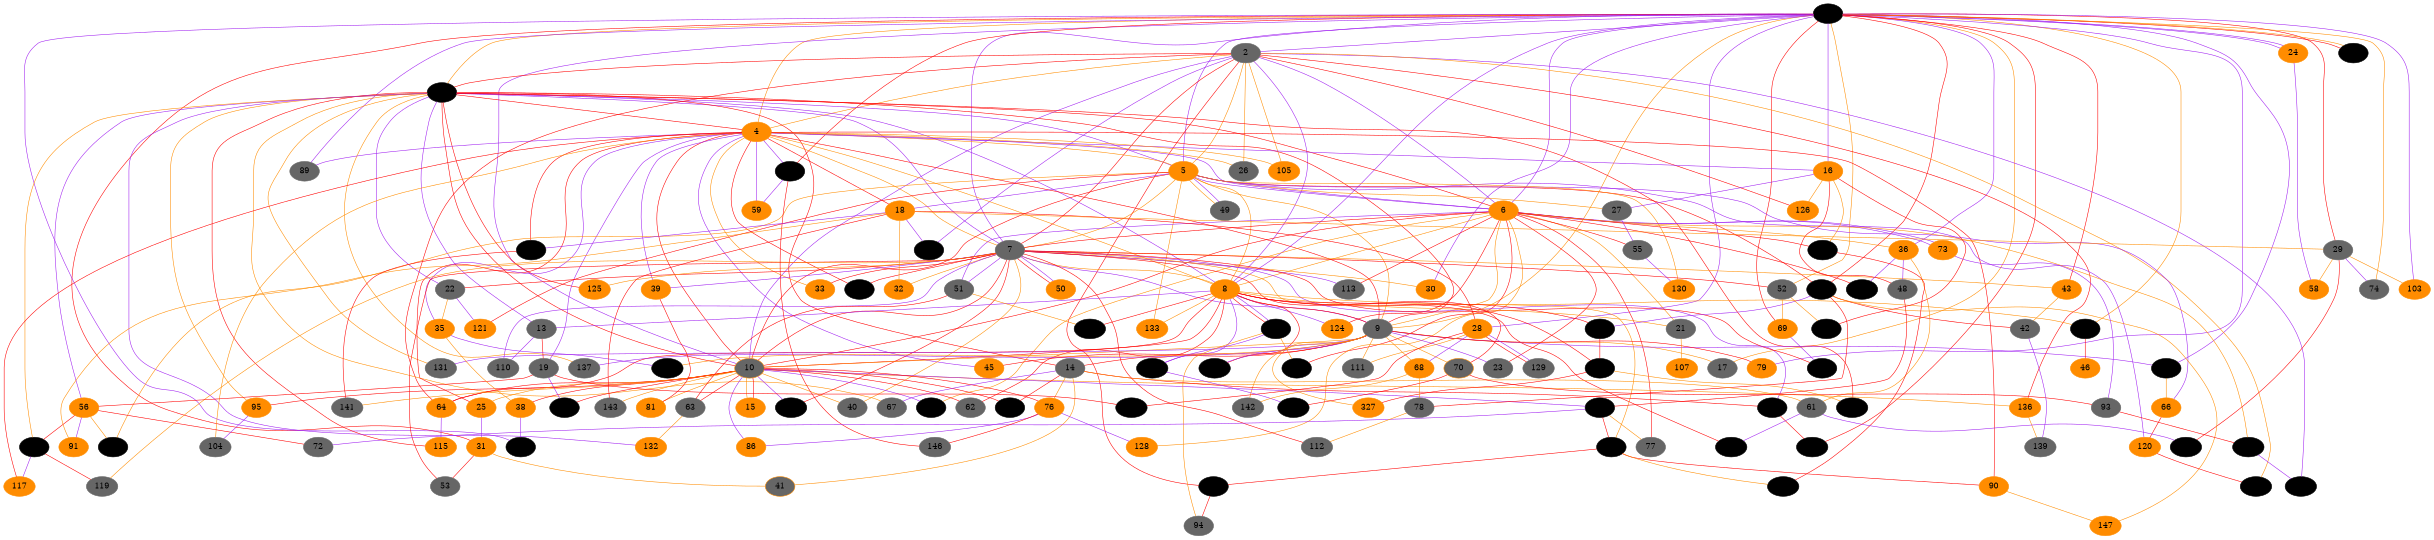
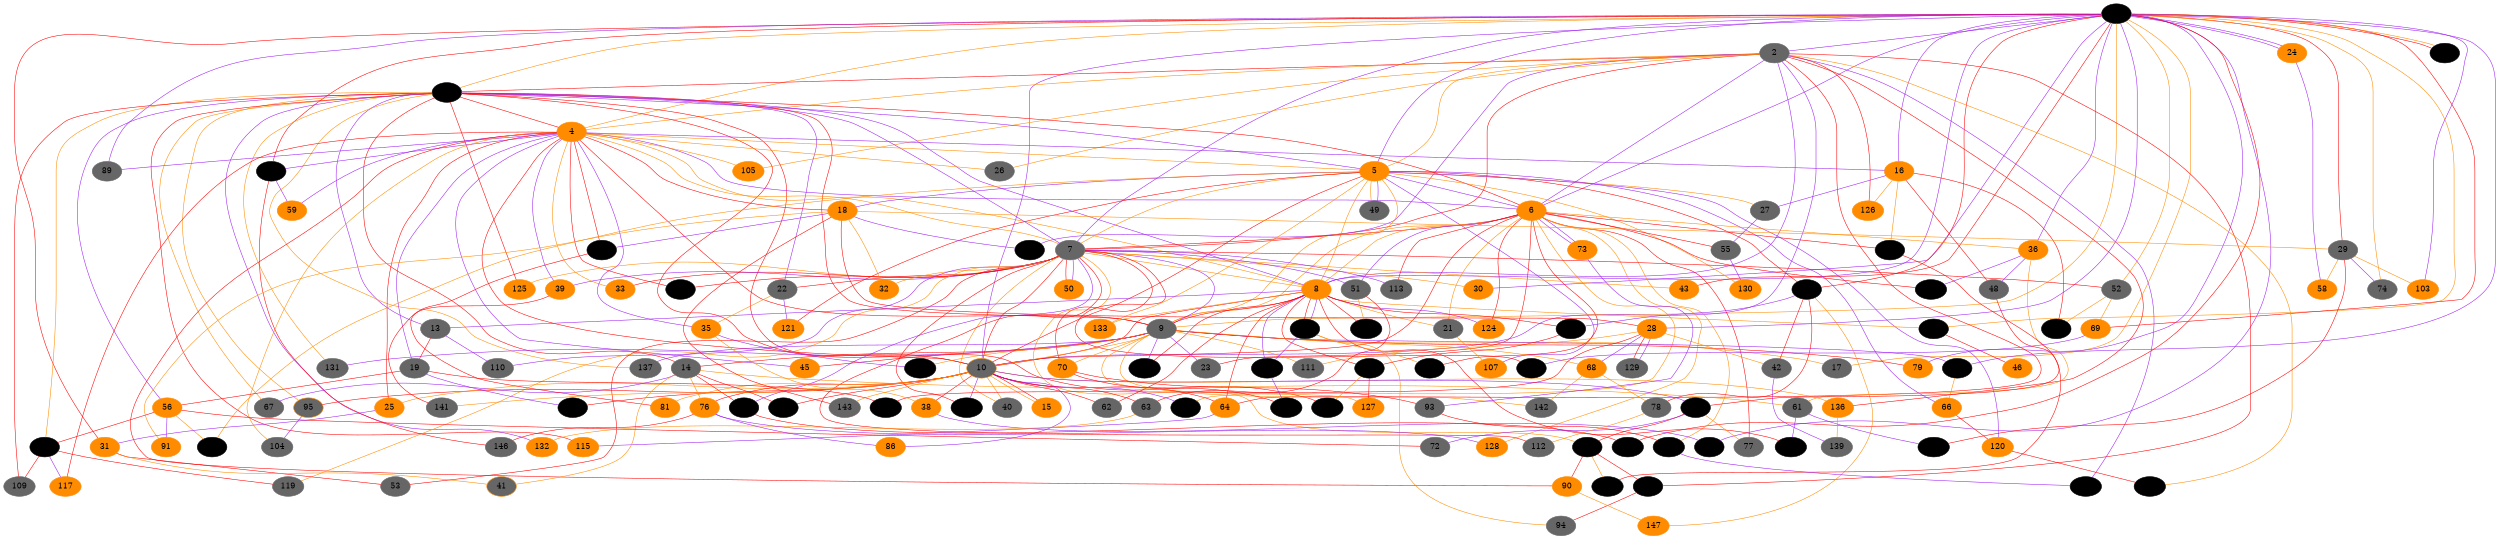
  graph {
    node [color=darkorange style=filled]
    edge [color=red]
    1 [color=black]
    2 [color=gray40]
    3 [color=black]
    4
    5
    6
    7 [color=gray40]
    8
    9 [color=gray40]
    10 [fillcolor=gray40]
    11 [color=black]
    12 [color=black]
    16
    17 [color=gray40]
    24
    28
    29 [color=gray40]
    30
    31
    34 [color=black]
    36
    43
    44 [color=black]
    52 [color=gray40]
    69
    74 [color=gray40]
    79
    87 [color=black]
    89 [color=gray40]
    99 [color=black]
    103
    122 [color=black]
    26 [color=gray40]
    37 [color=black]
    88 [color=black]
    102 [color=black]
    105
    126
    134 [color=black]
    136
    64
    13 [color=gray40]
    14 [color=gray40]
    22 [color=gray40]
    56
    67 [color=gray40]
-   95
+   95 [fillcolor=gray40]
    97 [color=black]
+   109 [color=gray40]
    114 [color=black]
    115
    125
    131 [color=gray40]
    132
    137 [color=gray40]
    18
    19 [color=gray40]
    25
    33
    35
    39
    45
    59
    60 [color=black]
    90
    92 [color=black]
    104 [color=gray40]
    117
    27 [color=gray40]
    49 [color=gray40]
    66
    71 [color=black]
    107
    120
    121
    130
    133
    21 [color=gray40]
    23 [color=gray40]
    51 [color=gray40]
    55 [color=gray40]
    73
    77 [color=gray40]
    80 [color=black]
    82 [color=black]
    84 [color=black]
    101 [color=black]
    108 [color=black]
    113 [color=gray40]
    124
    128
    32
    40 [color=gray40]
    50
    53 [color=gray40]
-   70 [fillcolor=gray40]
+   70
    75 [color=black]
    85 [color=black]
    96 [color=black]
    110 [color=gray40]
    112 [color=gray40]
    119 [color=gray40]
    144 [color=black]
    62 [color=gray40]
    65 [color=black]
    83 [color=black]
    98 [color=black]
    100 [color=black]
    106 [color=black]
    123 [color=black]
    145 [color=black]
    68
    111 [color=gray40]
-   127 [label=327]
+   127
    140 [color=black]
    142 [color=gray40]
    15
    20 [color=black]
    38
    47 [color=black]
    54 [color=black]
    63 [color=gray40]
    76
    81
    86
    141 [color=gray40]
    143 [color=gray40]
    46
    146 [color=gray40]
    48 [color=gray40]
    57 [color=black]
    58
    135 [color=black]
    42 [color=gray40]
    129 [color=gray40]
    118 [color=black]
    41 [fillcolor=gray40]
    78 [color=gray40]
    147
    61 [color=gray40]
    94 [color=gray40]
    139 [color=gray40]
    91
    72 [color=gray40]
    93 [color=gray40]
    116 [color=black]
    138 [color=black]
    1 -- 2 [color=purple]
    1 -- 3 [color=darkorange]
    1 -- 4 [color=darkorange]
    1 -- 5 [color=purple]
    1 -- 6 [color=purple]
    1 -- 7 [color=purple]
    1 -- 8 [color=purple]
    1 -- 9 [color=darkorange]
    1 -- 10 [color=purple]
    1 -- 11 [color=darkorange]
    1 -- 12
    1 -- 16 [color=purple]
    1 -- 17 [color=darkorange]
    1 -- 24 [color=purple]
    1 -- 24 [color=purple]
    1 -- 28 [color=purple]
    1 -- 29
    1 -- 30 [color=purple]
    1 -- 31
    1 -- 34
    1 -- 36 [color=purple]
    1 -- 43
    1 -- 44 [color=purple]
    1 -- 52 [color=darkorange]
    1 -- 69
    1 -- 74 [color=darkorange]
    1 -- 79 [color=purple]
    1 -- 87 [color=purple]
    1 -- 89 [color=purple]
    1 -- 99
    1 -- 99 [color=darkorange]
    1 -- 103 [color=purple]
    1 -- 122
    2 -- 3
    2 -- 4 [color=darkorange]
    2 -- 5 [color=darkorange]
    2 -- 6 [color=purple]
    2 -- 7
    2 -- 8 [color=purple]
    2 -- 10 [color=purple]
    2 -- 26 [color=darkorange]
    2 -- 37 [color=purple]
    2 -- 88
    2 -- 102 [color=purple]
    2 -- 105 [color=darkorange]
    2 -- 126
    2 -- 134 [color=darkorange]
    2 -- 136
    2 -- 64
    3 -- 4
    3 -- 5 [color=purple]
    3 -- 6
    3 -- 7 [color=purple]
    3 -- 8 [color=purple]
    3 -- 9
    3 -- 10
    3 -- 13 [color=purple]
    3 -- 14
    3 -- 22 [color=purple]
    3 -- 56 [color=purple]
    3 -- 67 [color=darkorange]
    3 -- 95 [color=darkorange]
    3 -- 97 [color=darkorange]
+   3 -- 109
    3 -- 114
    3 -- 115
    3 -- 125
    3 -- 131 [color=darkorange]
    3 -- 132 [color=purple]
    3 -- 137 [color=darkorange]
    4 -- 5 [color=darkorange]
    4 -- 6 [color=purple]
    4 -- 7 [color=darkorange]
    4 -- 8 [color=darkorange]
    4 -- 9
    4 -- 10
    4 -- 12 [color=purple]
    4 -- 16 [color=purple]
    4 -- 89 [color=purple]
    4 -- 26 [color=darkorange]
    4 -- 105 [color=darkorange]
    4 -- 18
    4 -- 19 [color=purple]
    4 -- 25
    4 -- 33 [color=darkorange]
    4 -- 35 [color=purple]
    4 -- 39 [color=purple]
    4 -- 45 [color=purple]
    4 -- 59 [color=purple]
    4 -- 60
    4 -- 90
    4 -- 92
    4 -- 104 [color=darkorange]
    4 -- 117
    5 -- 6 [color=purple]
    5 -- 7 [color=darkorange]
    5 -- 8 [color=darkorange]
    5 -- 9 [color=darkorange]
    5 -- 10
    5 -- 34
    5 -- 18 [color=purple]
    5 -- 27 [color=darkorange]
    5 -- 49 [color=darkorange]
    5 -- 49 [color=purple]
    5 -- 66 [color=purple]
    5 -- 71 [color=darkorange]
+   5 -- 107 [color=purple]
    5 -- 120 [color=purple]
    5 -- 121
    5 -- 130 [color=darkorange]
    5 -- 133 [color=darkorange]
    6 -- 7
    6 -- 8 [color=darkorange]
    6 -- 9 [color=darkorange]
    6 -- 10
    6 -- 36 [color=darkorange]
    6 -- 21 [color=darkorange]
    6 -- 23
    6 -- 51 [color=purple]
    6 -- 55
    6 -- 73 [color=purple]
    6 -- 73 [color=purple]
    6 -- 77
    6 -- 80
    6 -- 82
    6 -- 84 [color=darkorange]
    6 -- 101 [color=darkorange]
    6 -- 108
    6 -- 113
    6 -- 124
    6 -- 128 [color=darkorange]
    7 -- 8 [color=darkorange]
    7 -- 9 [color=purple]
    7 -- 10
    7 -- 30 [color=darkorange]
    7 -- 43 [color=darkorange]
    7 -- 52
    7 -- 22
    7 -- 125 [color=darkorange]
    7 -- 33
    7 -- 39 [color=purple]
    7 -- 92
    7 -- 51 [color=purple]
    7 -- 113 [color=purple]
    7 -- 32 [color=darkorange]
    7 -- 40 [color=darkorange]
    7 -- 50
    7 -- 50 [color=purple]
    7 -- 53
    7 -- 70
    7 -- 75 [color=darkorange]
    7 -- 85 [color=purple]
    7 -- 96
    7 -- 110 [color=purple]
    7 -- 112
    7 -- 119 [color=darkorange]
    7 -- 144
    8 -- 9
    8 -- 10
    8 -- 11 [color=darkorange]
    8 -- 64
    8 -- 13 [color=purple]
    8 -- 133 [color=darkorange]
    8 -- 21 [color=darkorange]
    8 -- 124 [color=purple]
    8 -- 62
    8 -- 65
    8 -- 65 [color=purple]
    8 -- 83
    8 -- 98
    8 -- 100
    8 -- 106 [color=purple]
    8 -- 123
    8 -- 145
    9 -- 10 [color=darkorange]
    9 -- 17 [color=darkorange]
    9 -- 44 [color=purple]
    9 -- 79
    9 -- 14
    9 -- 131 [color=purple]
    9 -- 137 [color=purple]
    9 -- 45
    9 -- 23 [color=purple]
    9 -- 70 [color=darkorange]
    9 -- 100 [color=purple]
    9 -- 68 [color=darkorange]
    9 -- 111 [color=darkorange]
    9 -- 127 [color=darkorange]
    9 -- 140 [color=darkorange]
    9 -- 142 [color=darkorange]
    10 -- 136 [color=darkorange]
    10 -- 64
    10 -- 95
    10 -- 25 [color=darkorange]
    10 -- 84 [color=purple]
    10 -- 40 [color=darkorange]
    10 -- 144 [color=purple]
    10 -- 62
    10 -- 15 [color=darkorange]
    10 -- 15
    10 -- 20
    10 -- 38
    10 -- 47
    10 -- 54 [color=purple]
    10 -- 63
    10 -- 76
    10 -- 81 [color=darkorange]
    10 -- 86 [color=purple]
    10 -- 141 [color=darkorange]
    10 -- 143 [color=darkorange]
    11 -- 46
    12 -- 59 [color=purple]
    12 -- 146
    16 -- 126 [color=darkorange]
    16 -- 27 [color=purple]
    16 -- 82 [color=darkorange]
    16 -- 48
    16 -- 57
    24 -- 58 [color=purple]
    28 -- 68 [color=purple]
    28 -- 111 [color=darkorange]
    28 -- 135
-   43 -- 42 [color=darkorange]
+   28 -- 42 [color=darkorange]
    28 -- 129
    28 -- 129 [color=purple]
    29 -- 74 [color=purple]
    29 -- 103 [color=darkorange]
    29 -- 58 [color=darkorange]
    29 -- 118
    31 -- 53
    31 -- 41 [color=darkorange]
    34 -- 83 [color=purple]
    34 -- 42
    34 -- 78
    34 -- 147 [color=darkorange]
    36 -- 108 [color=purple]
    36 -- 48 [color=purple]
    36 -- 61 [color=darkorange]
    44 -- 66 [color=darkorange]
    52 -- 69 [color=darkorange]
    52 -- 57 [color=darkorange]
    69 -- 96 [color=purple]
    88 -- 94
    136 -- 139 [color=darkorange]
    64 -- 115 [color=purple]
    13 -- 19
    13 -- 110 [color=purple]
    14 -- 67 [color=purple]
    14 -- 85
    14 -- 47
    14 -- 76 [color=darkorange]
    14 -- 41 [color=darkorange]
    14 -- 61 [color=darkorange]
    22 -- 35 [color=darkorange]
    22 -- 121 [color=purple]
    56 -- 97
    56 -- 71 [color=darkorange]
    56 -- 91 [color=purple]
    56 -- 72
    95 -- 104 [color=purple]
+   97 -- 109
    97 -- 117 [color=purple]
    97 -- 119
    18 -- 28
    18 -- 29 [color=darkorange]
    18 -- 37 [color=purple]
    18 -- 60 [color=purple]
    18 -- 32 [color=darkorange]
    18 -- 143
    18 -- 91 [color=darkorange]
    19 -- 56
    19 -- 20 [color=purple]
    19 -- 135
    25 -- 31 [color=purple]
    35 -- 140 [color=purple]
    35 -- 38 [color=darkorange]
    39 -- 81
    60 -- 141
    90 -- 147 [color=darkorange]
    27 -- 55 [color=purple]
    66 -- 120
    120 -- 134
    21 -- 107 [color=darkorange]
    51 -- 145 [color=darkorange]
    51 -- 63
    55 -- 130 [color=purple]
    73 -- 93 [color=purple]
    82 -- 116
    101 -- 102 [color=purple]
    70 -- 93
    70 -- 138
    75 -- 88
    75 -- 90
    75 -- 116 [color=darkorange]
    85 -- 122
    65 -- 80 [color=darkorange]
    65 -- 106 [color=purple]
    65 -- 94 [color=darkorange]
    83 -- 98
    98 -- 114 [color=darkorange]
    98 -- 127
    106 -- 138 [color=purple]
    68 -- 142 [color=darkorange]
    68 -- 78 [color=darkorange]
    38 -- 87 [color=purple]
    54 -- 77 [color=darkorange]
    54 -- 75
    54 -- 72 [color=purple]
    63 -- 132 [color=darkorange]
    76 -- 128 [color=purple]
    76 -- 86 [color=purple]
    76 -- 146
    48 -- 54
    42 -- 139 [color=purple]
    78 -- 112 [color=darkorange]
    61 -- 123 [color=purple]
    61 -- 118 [color=purple]
    93 -- 101
  }
